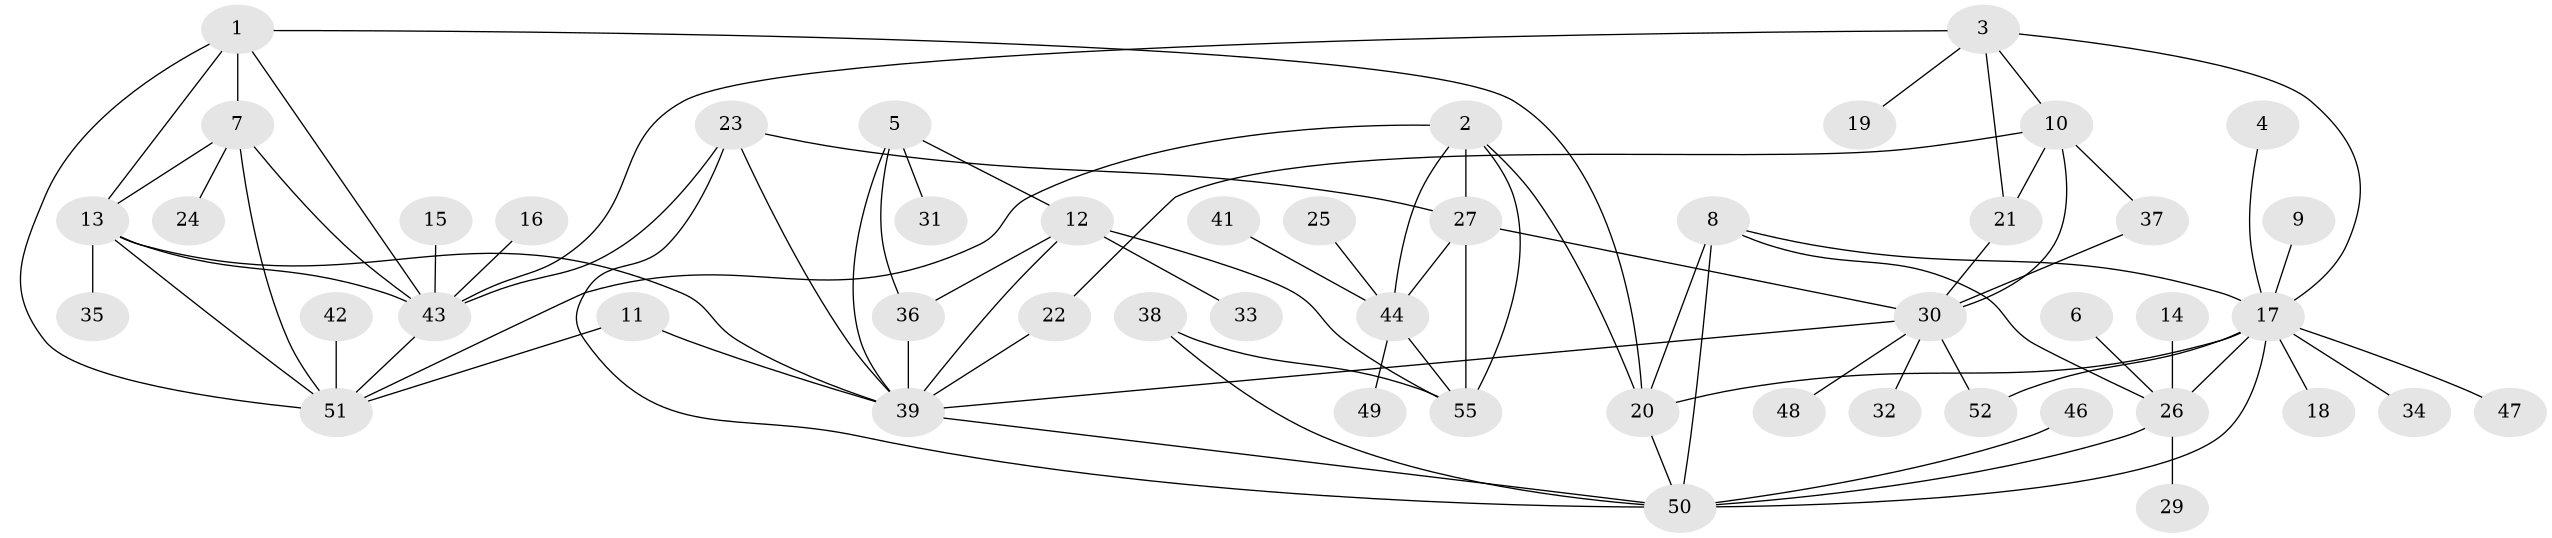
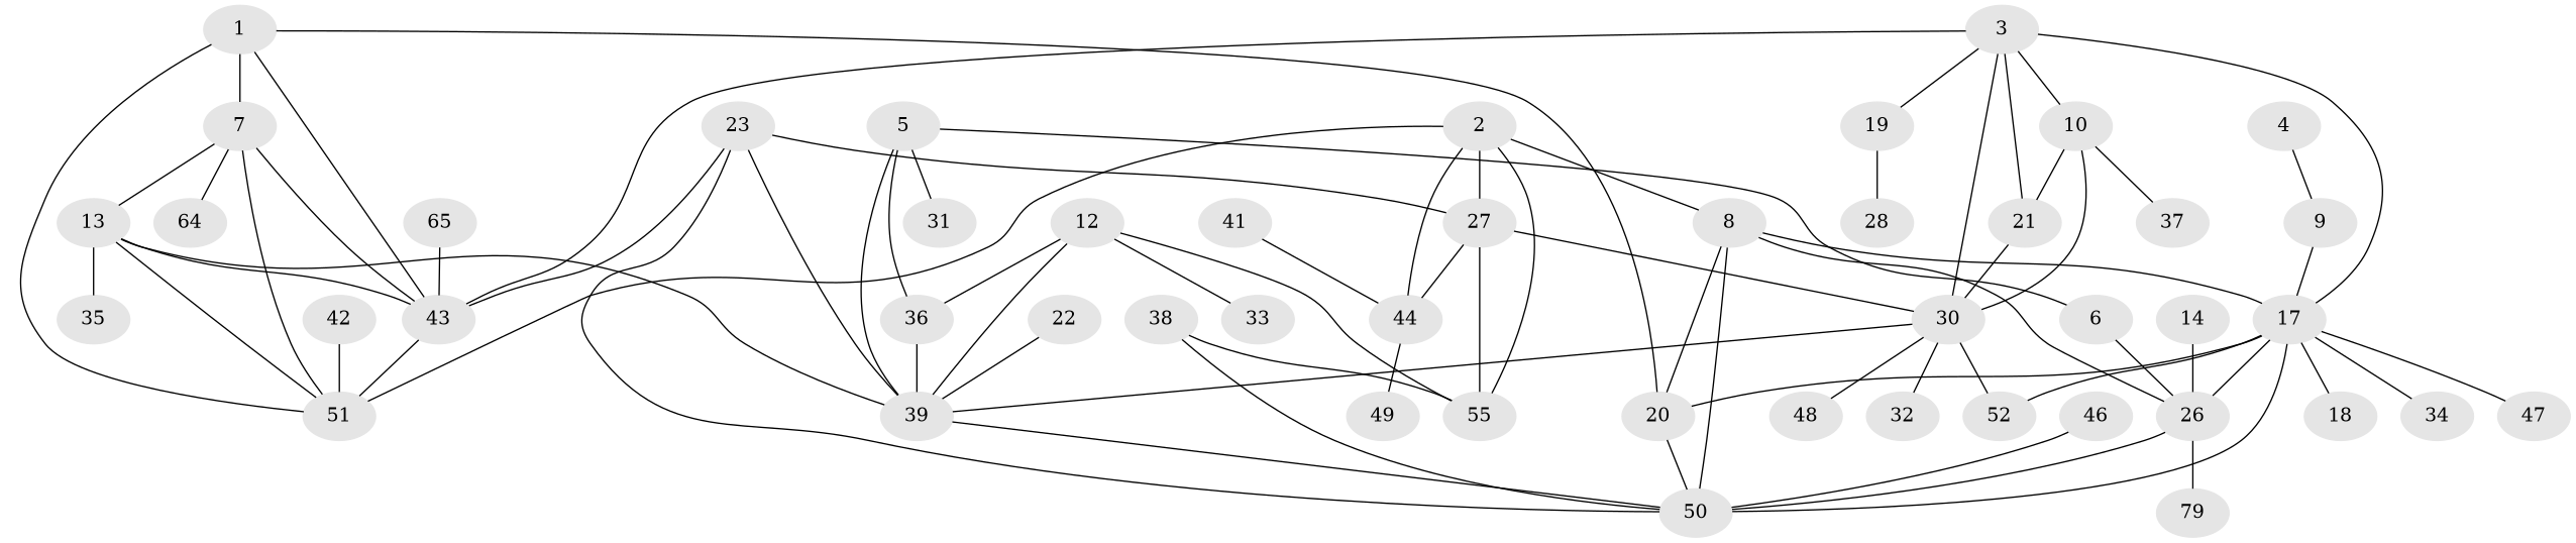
  graph {
    fontname="DejaVu Serif"
    node [color=gray90 fontname="DejaVu Serif" style=filled]
    edge [fontname="DejaVu Serif" weight=1.0]
    1
    7
    13
    20
    43
    51
-   24
+   24 [label=64]
    39
    35
    50
    2
    27
    44
    n14 [label=55]
    30
    49
    3
    10
    17
    19
    21
    22
    37
    26
    18
    34
    47
    52
+   28
    32
    48
    4
    5
    12
    31
    36
    33
    6
-   29
+   29 [label=79]
    8
    9
-   11
    14
-   15
-   16
+   15 [label=65]
    23
-   25
    38
    41
    42
    46
    1 -- 7
-   1 -- 13
    1 -- 20
    1 -- 43
    1 -- 51
    7 -- 13
    7 -- 43
    7 -- 51
    7 -- 24
    13 -- 43
    13 -- 51
    13 -- 39
    13 -- 35
    20 -- 50
    43 -- 51
    39 -- 50
-   2 -- 20
+   2 -- 8
    2 -- 51
    2 -- 27 [weight=2.0]
    2 -- 44
    2 -- n14
    27 -- 44 [weight=2.0]
    27 -- n14 [weight=2.0]
    27 -- 30
-   44 -- n14
    44 -- 49
    30 -- 39 [weight=2.0]
    30 -- 52
    30 -- 32
    30 -- 48
    3 -- 43
-   37 -- 30
+   3 -- 30
    3 -- 10
    3 -- 17
    3 -- 19
    3 -- 21 [weight=2.0]
    10 -- 30
    10 -- 21 [weight=2.0]
-   10 -- 22
    10 -- 37
    17 -- 20
    17 -- 50
    17 -- 26
    17 -- 18
    17 -- 34
    17 -- 47
    17 -- 52
+   19 -- 28
    21 -- 30 [weight=2.0]
    22 -- 39
    26 -- 50
    26 -- 29
-   4 -- 17
+   4 -- 9
    5 -- 39 [weight=2.0]
-   5 -- 12
+   5 -- 6
    5 -- 31
    5 -- 36
    12 -- 39 [weight=2.0]
    12 -- n14
    12 -- 36
    12 -- 33
    36 -- 39 [weight=2.0]
    6 -- 26
    8 -- 20
    8 -- 50
    8 -- 17
    8 -- 26
    9 -- 17
-   11 -- 51
-   11 -- 39
    14 -- 26
    15 -- 43
-   16 -- 43
    23 -- 43
    23 -- 39
    23 -- 50
    23 -- 27
-   25 -- 44
    38 -- 50
    38 -- n14
    41 -- 44
    42 -- 51
    46 -- 50
  }
